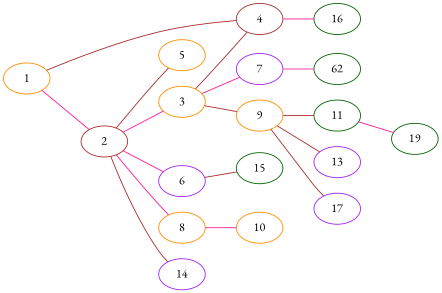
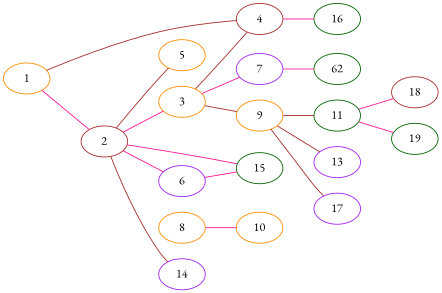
  graph {
    fontname="EB Garamond"
    rankdir=LR
    node [color=darkorange fontname="EB Garamond"]
    edge [color=deeppink fontname="EB Garamond"]
    2 [color=brown]
    1
    4 [color=brown]
    5
    3
    6 [color=purple]
    8
    14 [color=purple]
    7 [color=purple]
    9
    15 [color=darkgreen]
    10
    16 [color=darkgreen]
    n14 [color=darkgreen label=62]
    11 [color=darkgreen]
    13 [color=purple]
    17 [color=purple]
+   18 [color=brown]
    19 [color=darkgreen]
    2 -- 5 [color=brown]
    2 -- 3
    2 -- 6
-   2 -- 8
+   2 -- 15
    2 -- 14 [color=brown]
    1 -- 2
    1 -- 4 [color=brown]
    4 -- 16
    3 -- 4 [color=brown]
    3 -- 7
    3 -- 9 [color=brown]
-   6 -- 15 [color=brown]
+   6 -- 15
    8 -- 10
    7 -- n14
    9 -- 11 [color=brown]
    9 -- 13 [color=brown]
    9 -- 17 [color=brown]
+   11 -- 18
    11 -- 19
  }
